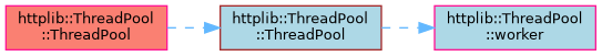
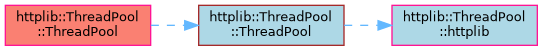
  digraph {
    rankdir=LR
    node [color=deeppink fillcolor=lightblue fontname=Helvetica fontsize=10 shape=box style=filled]
    edge [color=steelblue1 fontname=Helvetica fontsize=10 labelfontname=Helvetica labelfontsize=10 style=dashed]
    n1 [fillcolor=salmon fontcolor=black height=0.2 label="httplib::ThreadPool\l::ThreadPool" width=0.4]
    n2 [color=brown height=0.2 label="httplib::ThreadPool\l::ThreadPool" width=0.4]
-   n3 [height=0.2 label="httplib::ThreadPool\l::worker" width=0.4]
+   n3 [height=0.2 label="httplib::ThreadPool\l::httplib" width=0.4]
    n1 -> n2
    n2 -> n3
  }
